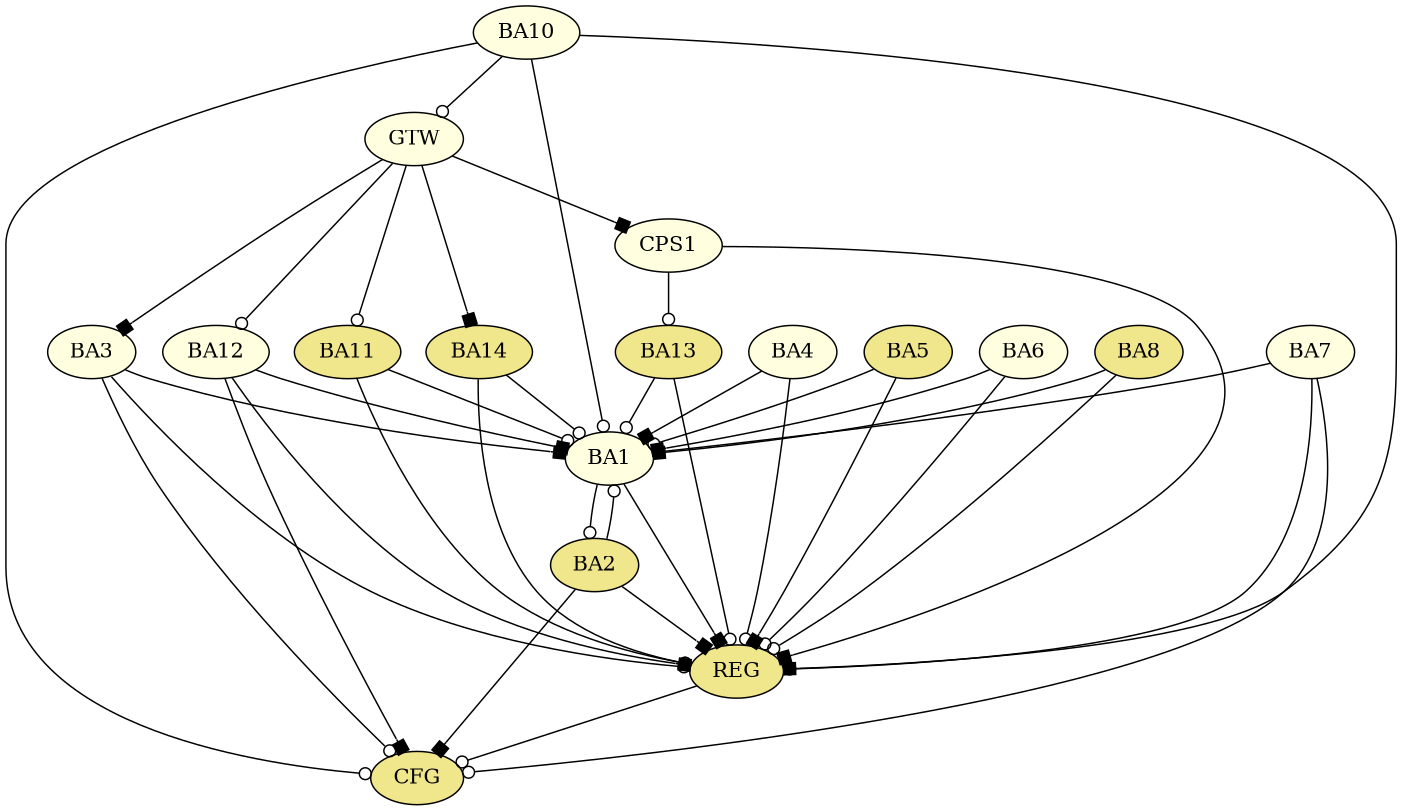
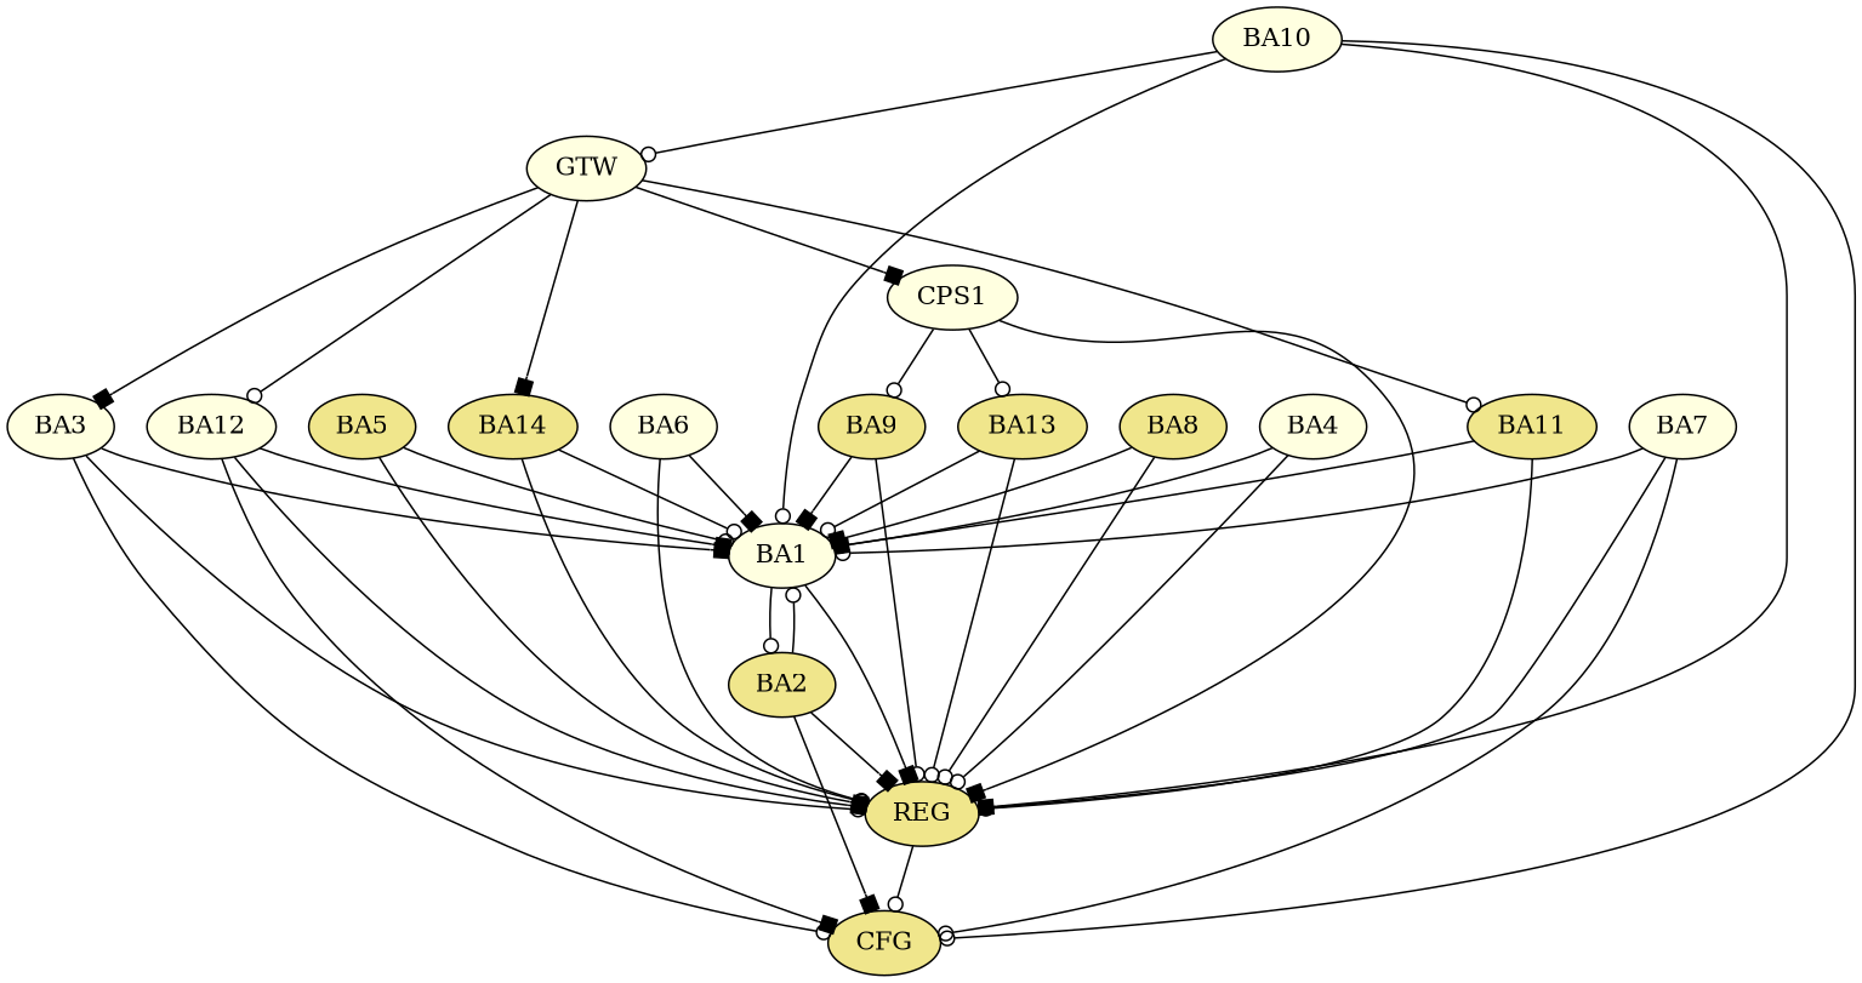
  strict digraph {
    node [fillcolor=lightyellow style=filled]
    edge [arrowhead=odot]
    n1 [label=BA1]
    n2 [fillcolor=khaki label=BA2]
    n3 [fillcolor=khaki label=REG]
    n4 [fillcolor=khaki label=CFG]
    n5 [label=BA3]
    n6 [label=BA4]
    n7 [fillcolor=khaki label=BA5]
    n8 [label=BA6]
    n9 [label=BA7]
    n10 [fillcolor=khaki label=BA8]
+   n11 [fillcolor=khaki label=BA9]
    n12 [label=BA10]
    n13 [label=GTW]
    n14 [fillcolor=khaki label=BA11]
    n15 [label=BA12]
    n16 [fillcolor=khaki label=BA13]
    n17 [fillcolor=khaki label=BA14]
    n18 [label=CPS1]
    n1 -> n2
    n1 -> n3 [arrowhead=box]
    n2 -> n1
    n2 -> n3 [arrowhead=box]
    n2 -> n4 [arrowhead=box]
    n3 -> n4
    n5 -> n1 [arrowhead=box]
    n5 -> n3
    n5 -> n4
    n6 -> n1 [arrowhead=box]
    n6 -> n3
    n7 -> n1
    n7 -> n3 [arrowhead=box]
    n8 -> n1 [arrowhead=box]
    n8 -> n3
    n9 -> n1
    n9 -> n3
    n9 -> n4
    n10 -> n1 [arrowhead=box]
    n10 -> n3
+   n11 -> n1 [arrowhead=box]
+   n11 -> n3
    n12 -> n1
    n12 -> n3 [arrowhead=box]
    n12 -> n4
    n12 -> n13
    n13 -> n5 [arrowhead=box]
    n13 -> n14
    n13 -> n15
    n13 -> n17 [arrowhead=box]
    n13 -> n18 [arrowhead=box]
    n14 -> n1
    n14 -> n3
    n15 -> n1 [arrowhead=box]
    n15 -> n3 [arrowhead=box]
    n15 -> n4 [arrowhead=box]
    n16 -> n1
    n16 -> n3
    n17 -> n1
    n17 -> n3
    n18 -> n3 [arrowhead=box]
+   n18 -> n11
    n18 -> n16
  }
